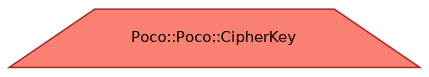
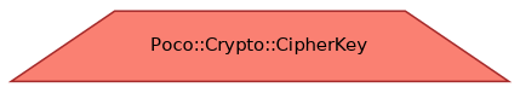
  digraph {
    rankdir=LR
    fontname="DejaVu Sans"
-   n1 [color=brown fillcolor=salmon fontname="DejaVu Sans" fontsize=10 height=0.2 label="Poco::Poco::CipherKey" shape=trapezium style=filled width=0.4]
+   n1 [color=brown fillcolor=salmon fontname="DejaVu Sans" fontsize=10 height=0.2 label="Poco::Crypto::CipherKey" shape=trapezium style=filled width=0.4]
  }
